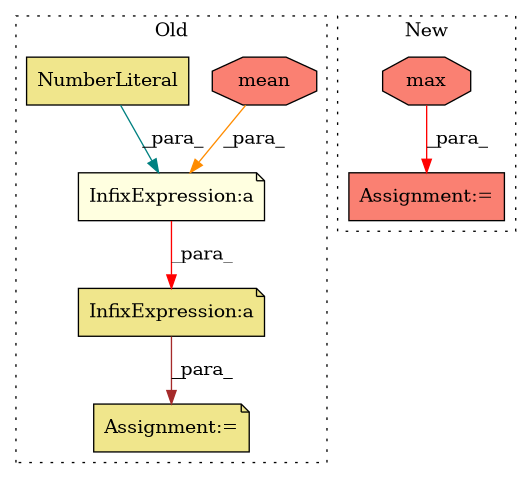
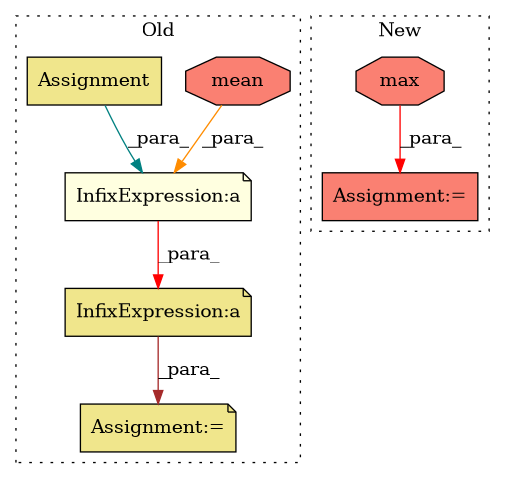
  digraph {
    node [a=32 l=2 shape=note style=filled fillcolor=salmon]
    edge [color=red]
    n1 [l="5,1" label=mean s="1676,1682" shape=octagon]
    n2 [a=7 label="Assignment:=" s=1783 fillcolor=khaki]
    n3 [a=27 l=3 label="InfixExpression:a" s=1789 fillcolor=khaki]
    n4 [a=27 l=3 label="InfixExpression:a" s=1799 fillcolor=lightyellow]
-   n5 [a=34 l=6 label=NumberLiteral s=1802 shape=box fillcolor=khaki]
+   n5 [a=34 l=6 label=Assignment s=1802 shape=box fillcolor=khaki]
    n6 [l="4,1" label=max s="1846,1883" shape=octagon]
    n7 [a=7 label="Assignment:=" s=2056 shape=box]
    subgraph cluster_1 {
      label=Old
      style=dotted
      n1
      n2
      n3
      n4
      n5
    }
    subgraph cluster_2 {
      label=New
      style=dotted
      n6
      n7
    }
    n1 -> n4 [label=_para_ color=darkorange]
    n3 -> n2 [label=_para_ color=brown]
    n4 -> n3 [label=_para_]
    n5 -> n4 [label=_para_ color=teal]
    n6 -> n7 [label=_para_]
  }
